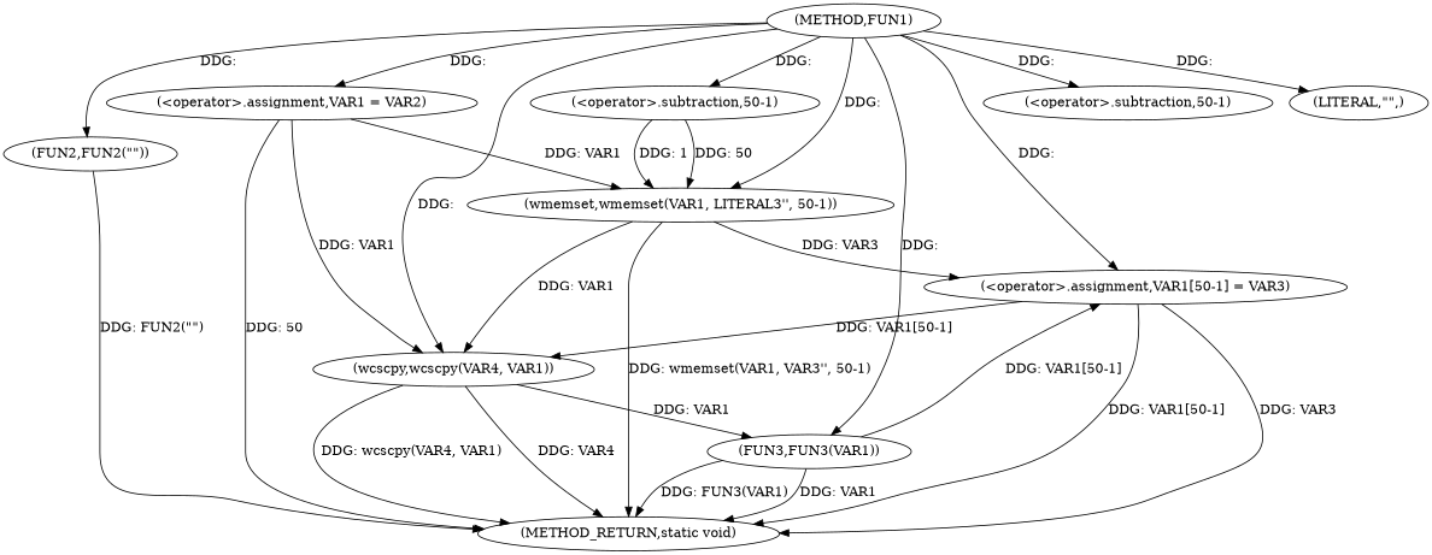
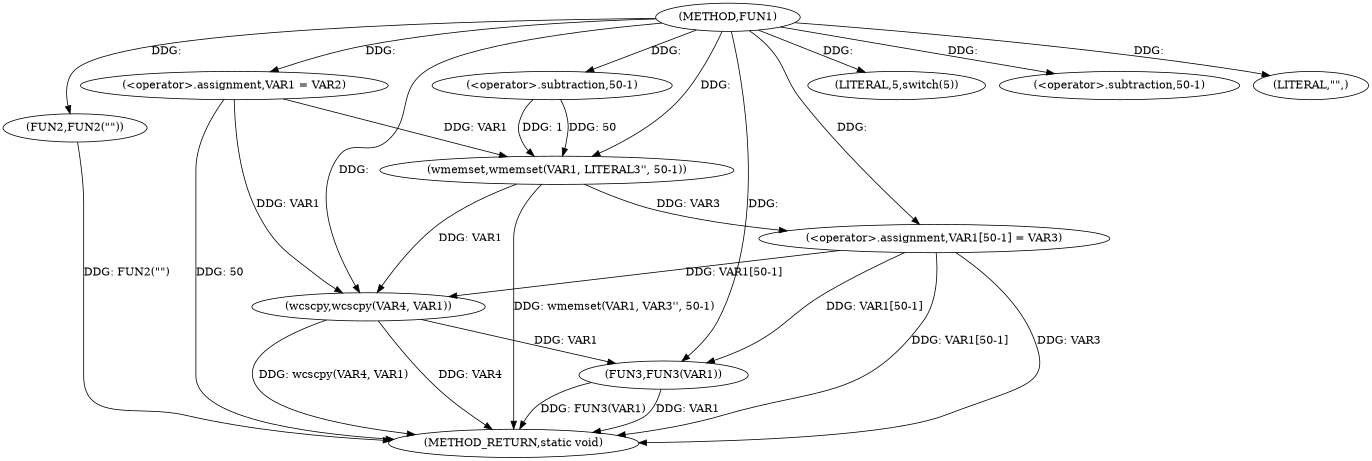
  digraph {
    n1 [label="(METHOD,FUN1)"]
    n2 [label="(<operator>.assignment,VAR1 = VAR2)"]
+   n3 [label="(LITERAL,5,switch(5))"]
    n4 [label="(FUN2,FUN2(\"\"))"]
    n5 [label="(wmemset,wmemset(VAR1, LITERAL3'', 50-1))"]
    n6 [label="(<operator>.subtraction,50-1)"]
    n7 [label="(<operator>.assignment,VAR1[50-1] = VAR3)"]
    n8 [label="(<operator>.subtraction,50-1)"]
    n9 [label="(LITERAL,\"\",)"]
    n10 [label="(wcscpy,wcscpy(VAR4, VAR1))"]
    n11 [label="(FUN3,FUN3(VAR1))"]
    n12 [label="(METHOD_RETURN,static void)"]
    n1 -> n2 [label="DDG: "]
+   n1 -> n3 [label="DDG: "]
    n1 -> n4 [label="DDG: "]
    n1 -> n5 [label="DDG: "]
    n1 -> n6 [label="DDG: "]
    n1 -> n7 [label="DDG: "]
    n1 -> n8 [label="DDG: "]
    n1 -> n9 [label="DDG: "]
    n1 -> n10 [label="DDG: "]
    n1 -> n11 [label="DDG: "]
    n2 -> n5 [label="DDG: VAR1"]
    n2 -> n10 [label="DDG: VAR1"]
    n2 -> n12 [label="DDG: 50"]
    n4 -> n12 [label="DDG: FUN2(\"\")"]
    n5 -> n7 [label="DDG: VAR3"]
    n5 -> n10 [label="DDG: VAR1"]
    n5 -> n12 [label="DDG: wmemset(VAR1, VAR3'', 50-1)"]
    n6 -> n5 [label="DDG: 50"]
    n6 -> n5 [label="DDG: 1"]
    n7 -> n10 [label="DDG: VAR1[50-1]"]
-   n11 -> n7 [label="DDG: VAR1[50-1]"]
+   n7 -> n11 [label="DDG: VAR1[50-1]"]
    n7 -> n12 [label="DDG: VAR3"]
    n7 -> n12 [label="DDG: VAR1[50-1]"]
    n10 -> n11 [label="DDG: VAR1"]
    n10 -> n12 [label="DDG: VAR4"]
    n10 -> n12 [label="DDG: wcscpy(VAR4, VAR1)"]
    n11 -> n12 [label="DDG: FUN3(VAR1)"]
    n11 -> n12 [label="DDG: VAR1"]
  }
